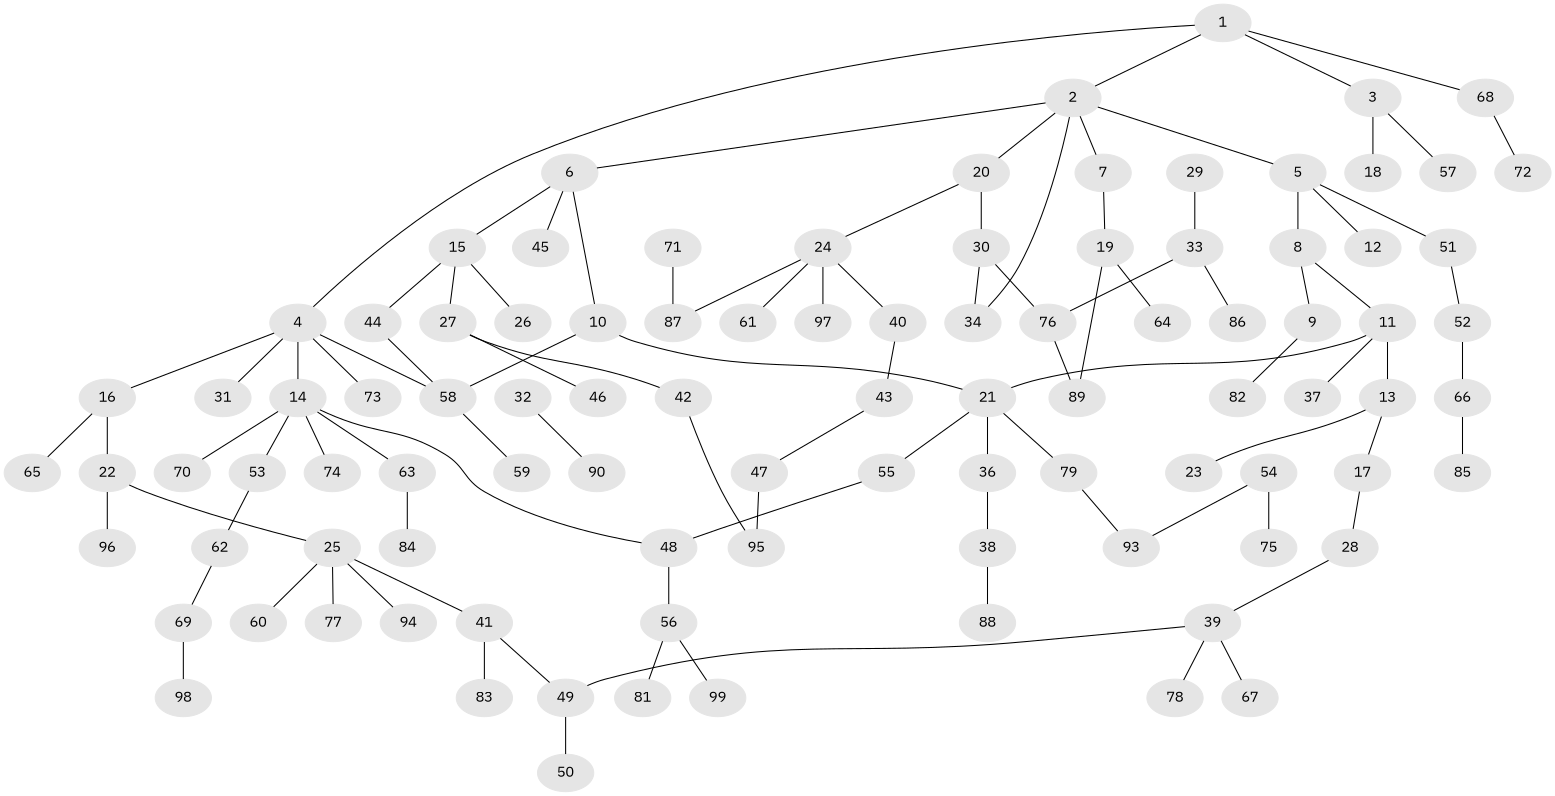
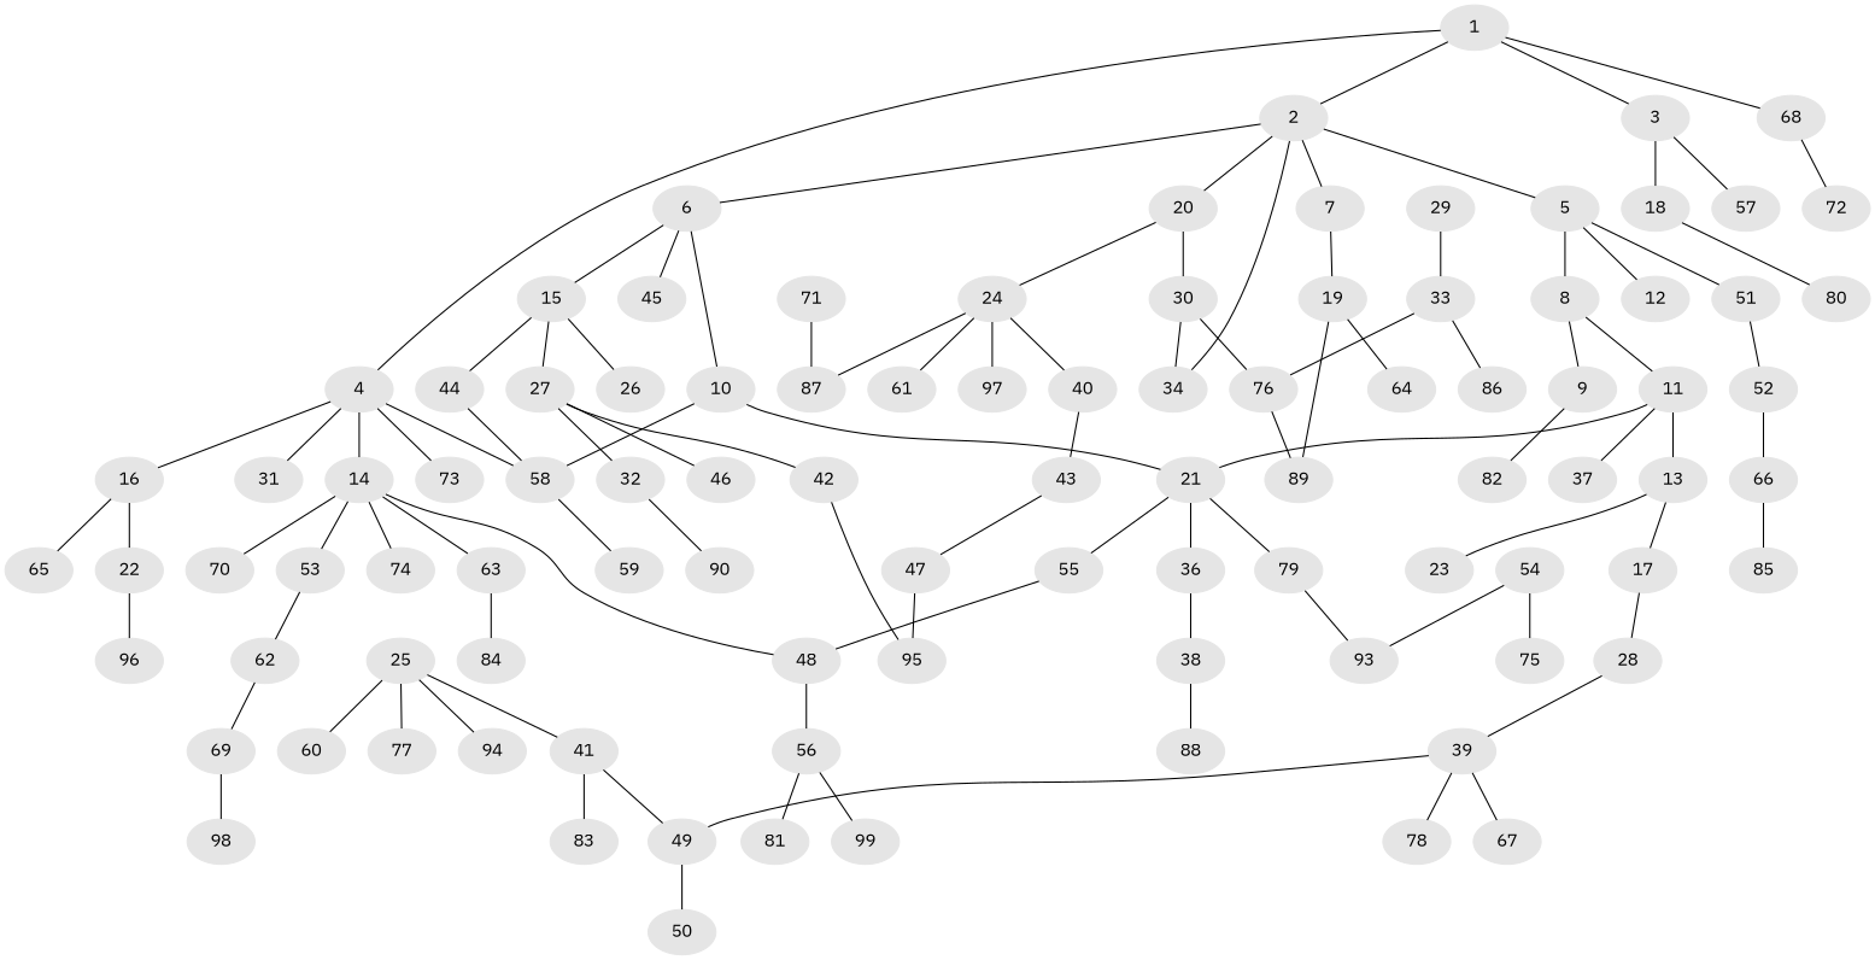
  graph {
    fontname="IBM Plex Sans"
    node [color=gray90 fontname="IBM Plex Sans" style=filled]
    edge [fontname="IBM Plex Sans"]
    1
    2
    3
    4
    68
    5
    6
    7
    20
    34
    18
    57
    14
    16
    31
    58
    73
    72
    8
    12
    51
    10
    15
    45
    19
    24
    30
    29
    33
+   80
    48
    53
    63
    70
    74
    22
    65
    59
    9
    11
    52
    21
    26
    27
    44
    64
    89
    82
    13
    37
    36
    55
    79
    17
    23
    28
    56
    62
    84
    32
    42
    46
    25
    96
    39
    40
    61
    87
    97
    76
    38
    93
    41
    60
    77
    94
    43
    49
    83
    90
    95
    67
    78
    86
    54
    75
    71
    88
    50
    47
    81
    n92 [label=99]
    66
    85
    69
    98
    1 -- 2
    1 -- 3
    1 -- 4
    1 -- 68
    2 -- 5
    2 -- 6
    2 -- 7
    2 -- 20
    2 -- 34
    3 -- 18
    3 -- 57
    4 -- 14
    4 -- 16
    4 -- 31
    4 -- 58
    4 -- 73
    68 -- 72
    5 -- 8
    5 -- 12
    5 -- 51
    6 -- 10
    6 -- 15
    6 -- 45
    7 -- 19
    20 -- 24
    20 -- 30
+   18 -- 80
    14 -- 48
    14 -- 53
    14 -- 63
    14 -- 70
    14 -- 74
    16 -- 22
    16 -- 65
    58 -- 59
    8 -- 9
    8 -- 11
    51 -- 52
    10 -- 58
    10 -- 21
    15 -- 26
    15 -- 27
    15 -- 44
    19 -- 64
    19 -- 89
    24 -- 40
    24 -- 61
    24 -- 87
    24 -- 97
    30 -- 34
    30 -- 76
    29 -- 33
    33 -- 76
    33 -- 86
    48 -- 56
    53 -- 62
    63 -- 84
-   22 -- 25
    22 -- 96
    9 -- 82
    11 -- 21
    11 -- 13
    11 -- 37
    52 -- 66
    21 -- 36
    21 -- 55
    21 -- 79
+   27 -- 32
    27 -- 42
    27 -- 46
    44 -- 58
    13 -- 17
    13 -- 23
    36 -- 38
    55 -- 48
    79 -- 93
    17 -- 28
    28 -- 39
    56 -- 81
    56 -- n92
    62 -- 69
    32 -- 90
    42 -- 95
    25 -- 41
    25 -- 60
    25 -- 77
    25 -- 94
    39 -- 49
    39 -- 67
    39 -- 78
    40 -- 43
    76 -- 89
    38 -- 88
    41 -- 49
    41 -- 83
    43 -- 47
    49 -- 50
    54 -- 93
    54 -- 75
    71 -- 87
    47 -- 95
    66 -- 85
    69 -- 98
  }
